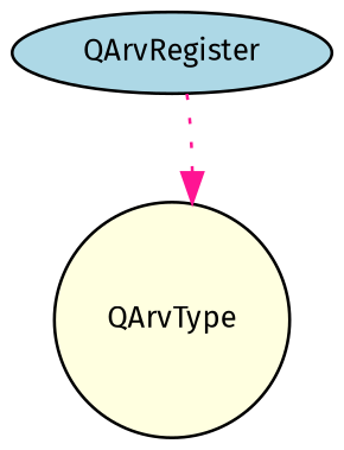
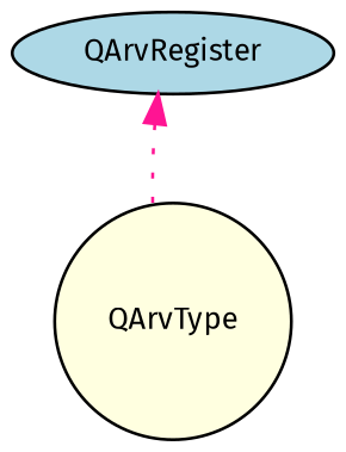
  digraph {
    fontname="Fira Sans"
    node [color=black fontname="Fira Sans" fontsize=10 style=filled]
    n1 [fillcolor=lightblue fontcolor=black height=0.2 label=QArvRegister shape=ellipse width=0.4]
    n2 [fillcolor=lightyellow height=0.2 label=QArvType shape=circle width=0.4]
-   n2 -> n1 [color=deeppink dir=back fontname="Fira Sans" fontsize=10 labelfontname=Helvetica labelfontsize=10 style=dotted]
+   n1 -> n2 [color=deeppink dir=back fontname="Fira Sans" fontsize=10 labelfontname=Helvetica labelfontsize=10 style=dotted]
  }
